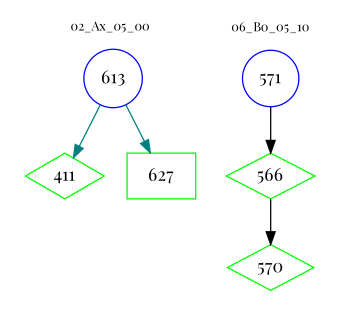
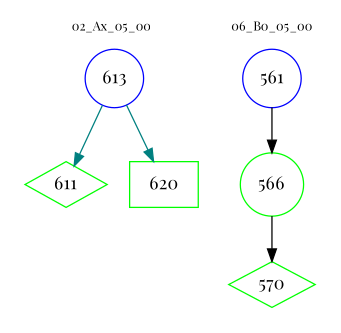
  digraph {
    fontname="Playfair Display"
    node [color=green fontname="Playfair Display" shape=circle]
    edge [color=teal fontname="Playfair Display"]
    n1 [color=blue label=613]
-   n2 [label=411 shape=diamond]
-   n3 [label=627 shape=box]
-   n4 [color=blue label=571]
-   n5 [label=566 shape=diamond]
+   n2 [label=611 shape=diamond]
+   n3 [label=620 shape=box]
+   n4 [color=blue label=561]
+   n5 [label=566]
    n6 [label=570 shape=diamond]
    subgraph cluster_1 {
      color=white
      fontsize=10
      label="02_Ax_05_00"
      n1
      n2
      n3
    }
    subgraph cluster_2 {
      color=white
      fontsize=10
-     label="06_B0_05_10"
+     label="06_B0_05_00"
      n4
      n5
      n6
    }
    n1 -> n2
    n1 -> n3
    n4 -> n5 [color=black]
    n5 -> n6 [color=black]
  }
